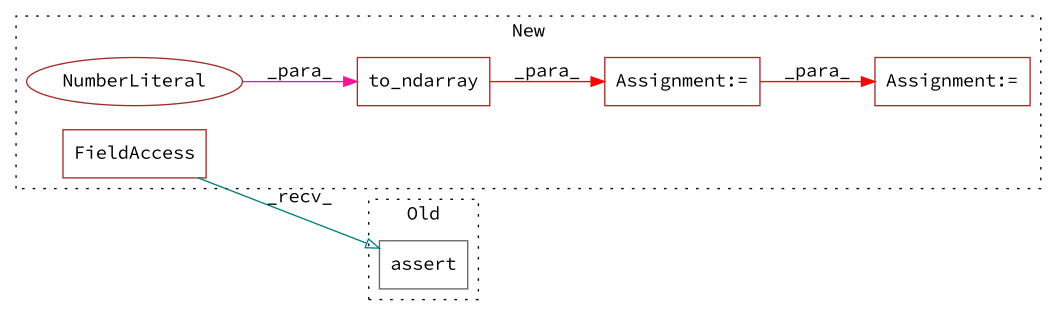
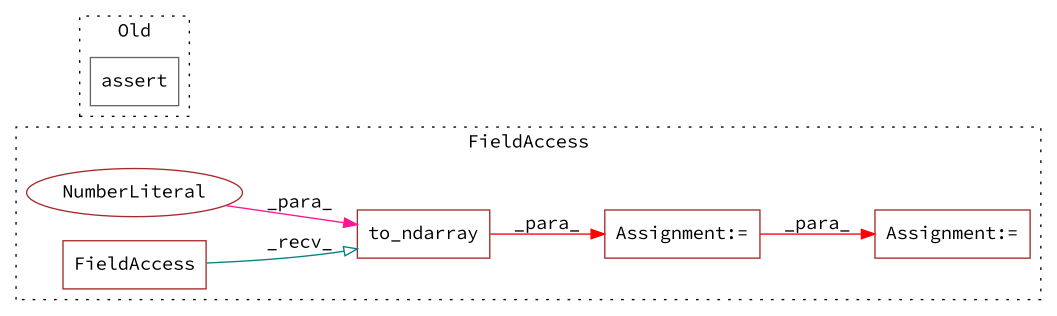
  digraph {
    fontname="Source Code Pro"
    rankdir=LR
    node [a=7 color=brown fontname="Source Code Pro" l=1 shape=box]
    edge [arrowhead=normal color=red fontname="Source Code Pro"]
    n1 [a=32 l="11,1" label=to_ndarray s="781,823"]
    n2 [a=34 label=NumberLiteral s=822 shape=ellipse]
    n3 [label="Assignment:=" s=1339]
    n4 [a=22 l=9 label=FieldAccess s=763]
    n5 [label="Assignment:=" s=762]
    n6 [a=6 color=gray40 l=7 label=assert s=647]
    subgraph cluster_1 {
-     label=New
+     label=FieldAccess
      style=dotted
      n1
      n2
      n3
      n4
      n5
    }
    subgraph cluster_2 {
      label=Old
      style=dotted
      n6
    }
    n1 -> n5 [label=_para_]
    n2 -> n1 [color=deeppink label=_para_]
-   n4 -> n6 [arrowhead=onormal color=teal label=_recv_]
+   n4 -> n1 [arrowhead=onormal color=teal label=_recv_]
    n5 -> n3 [label=_para_]
  }
